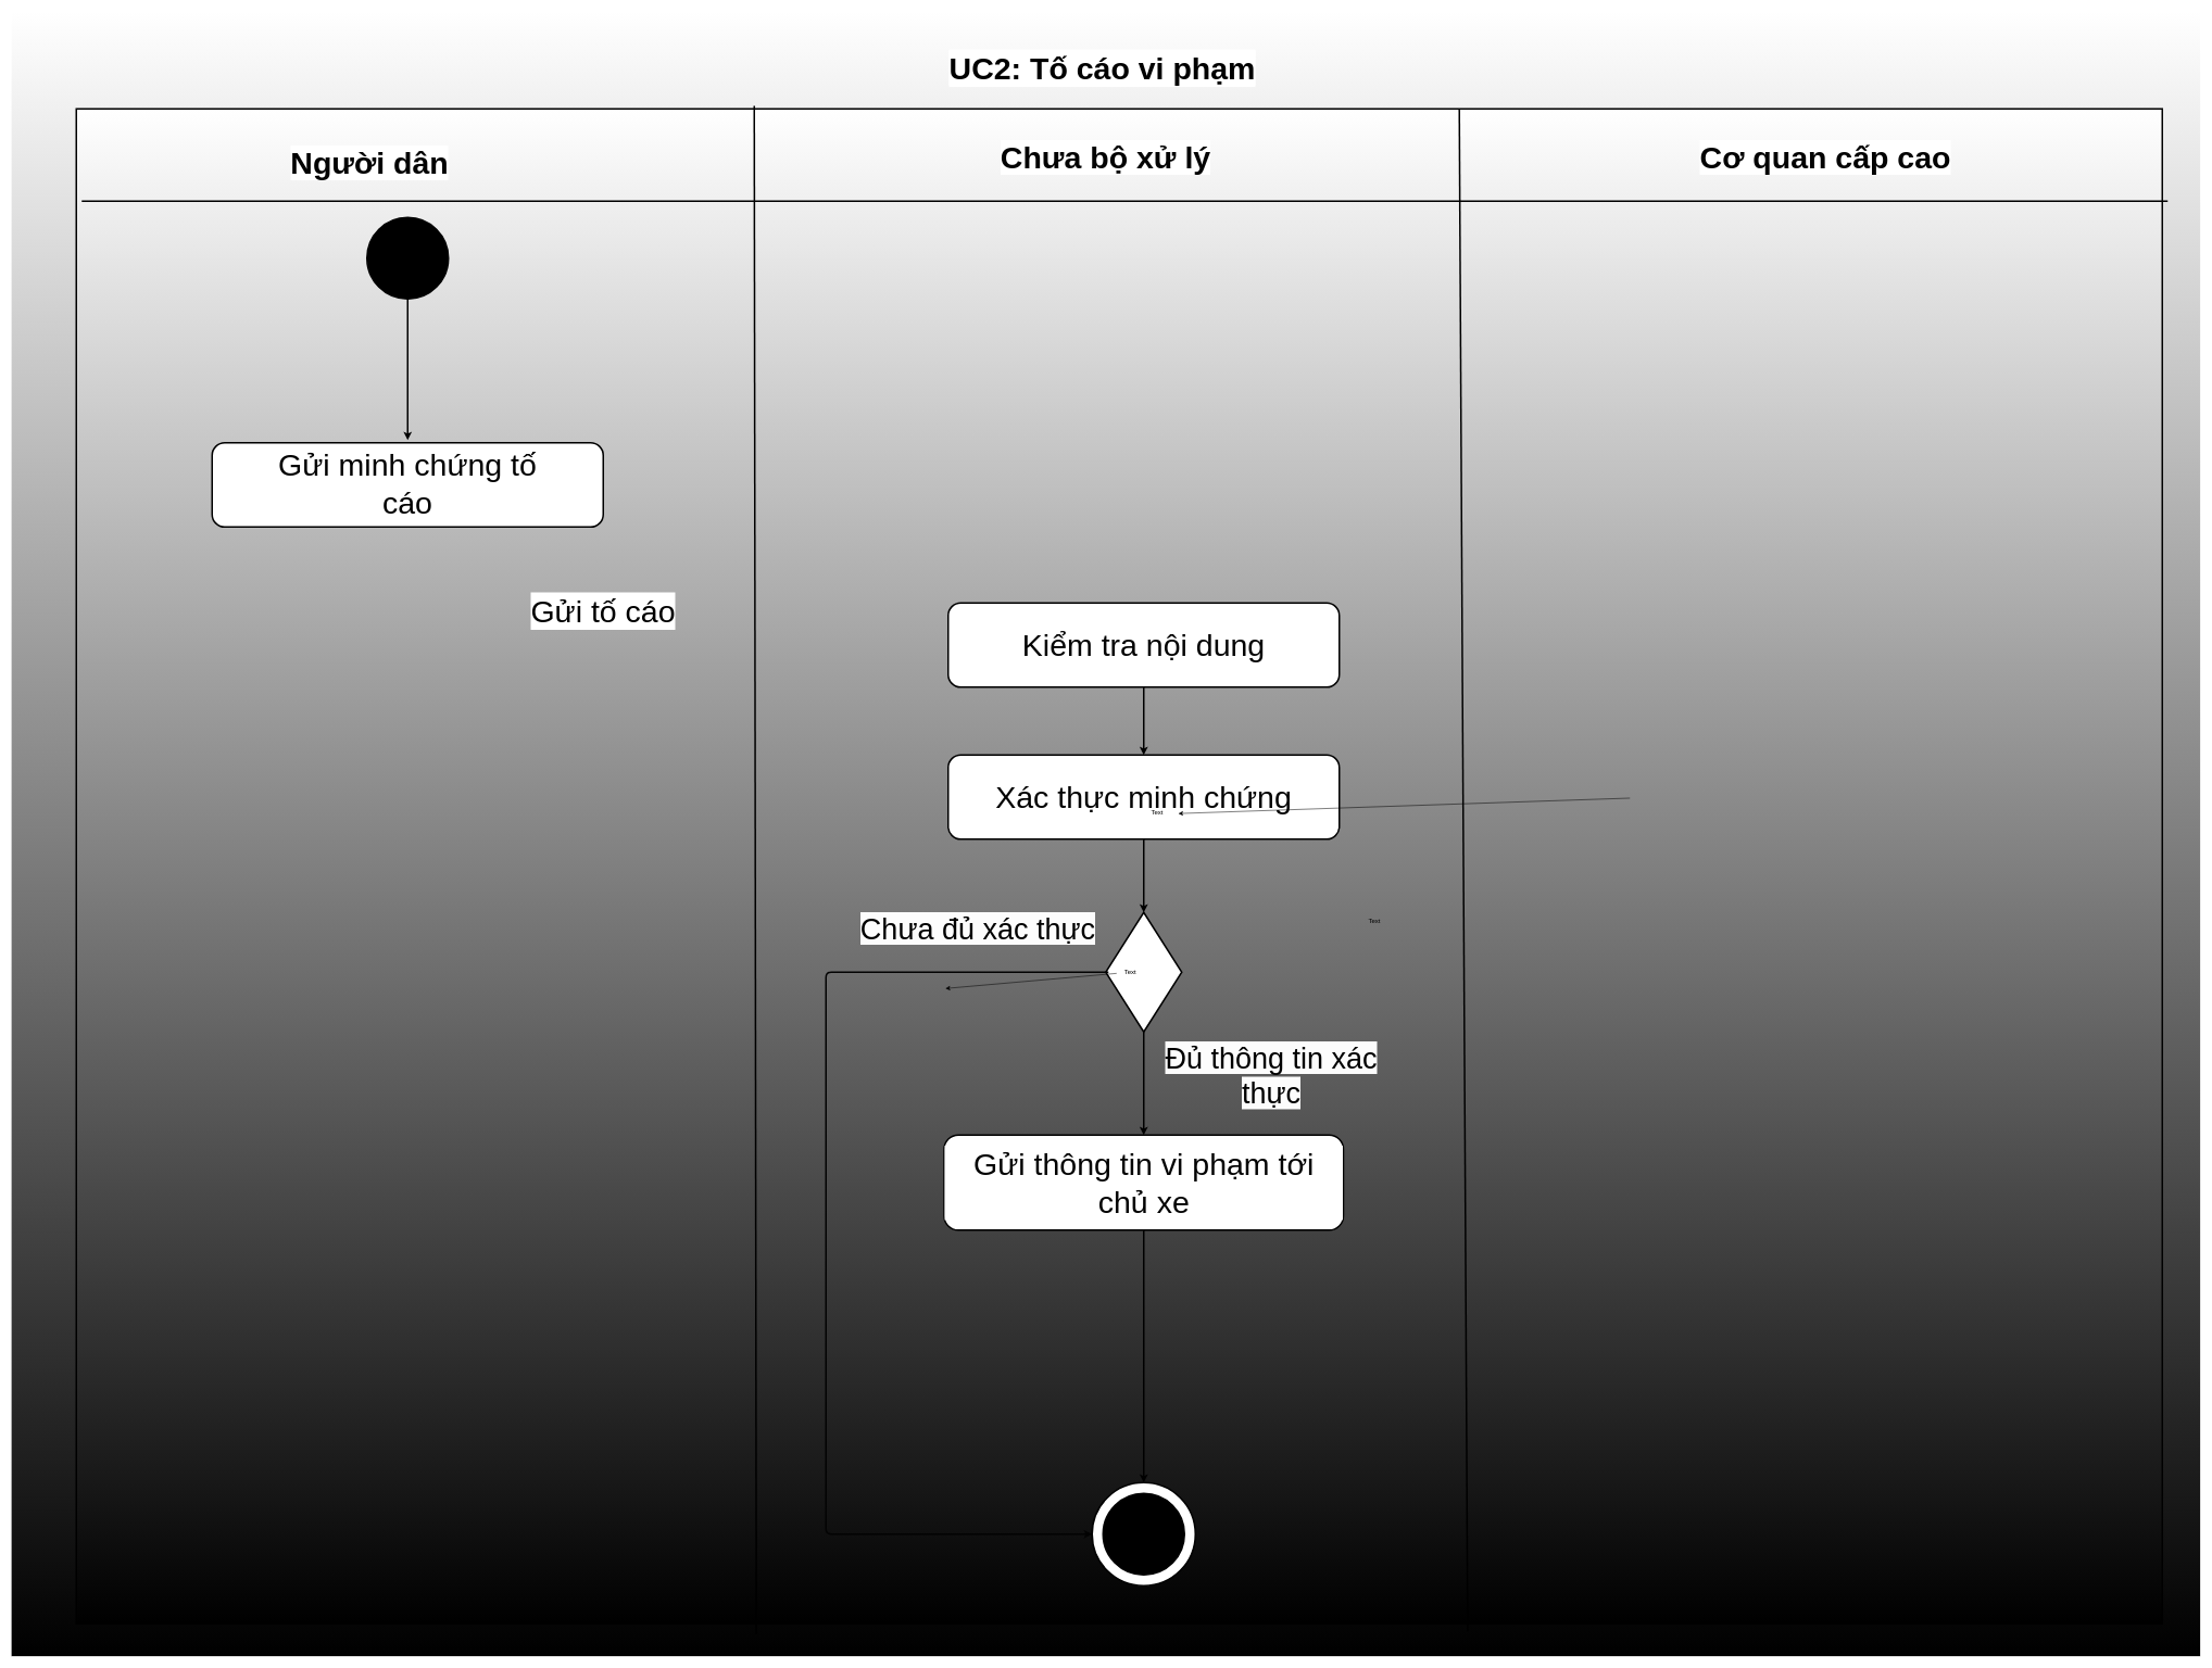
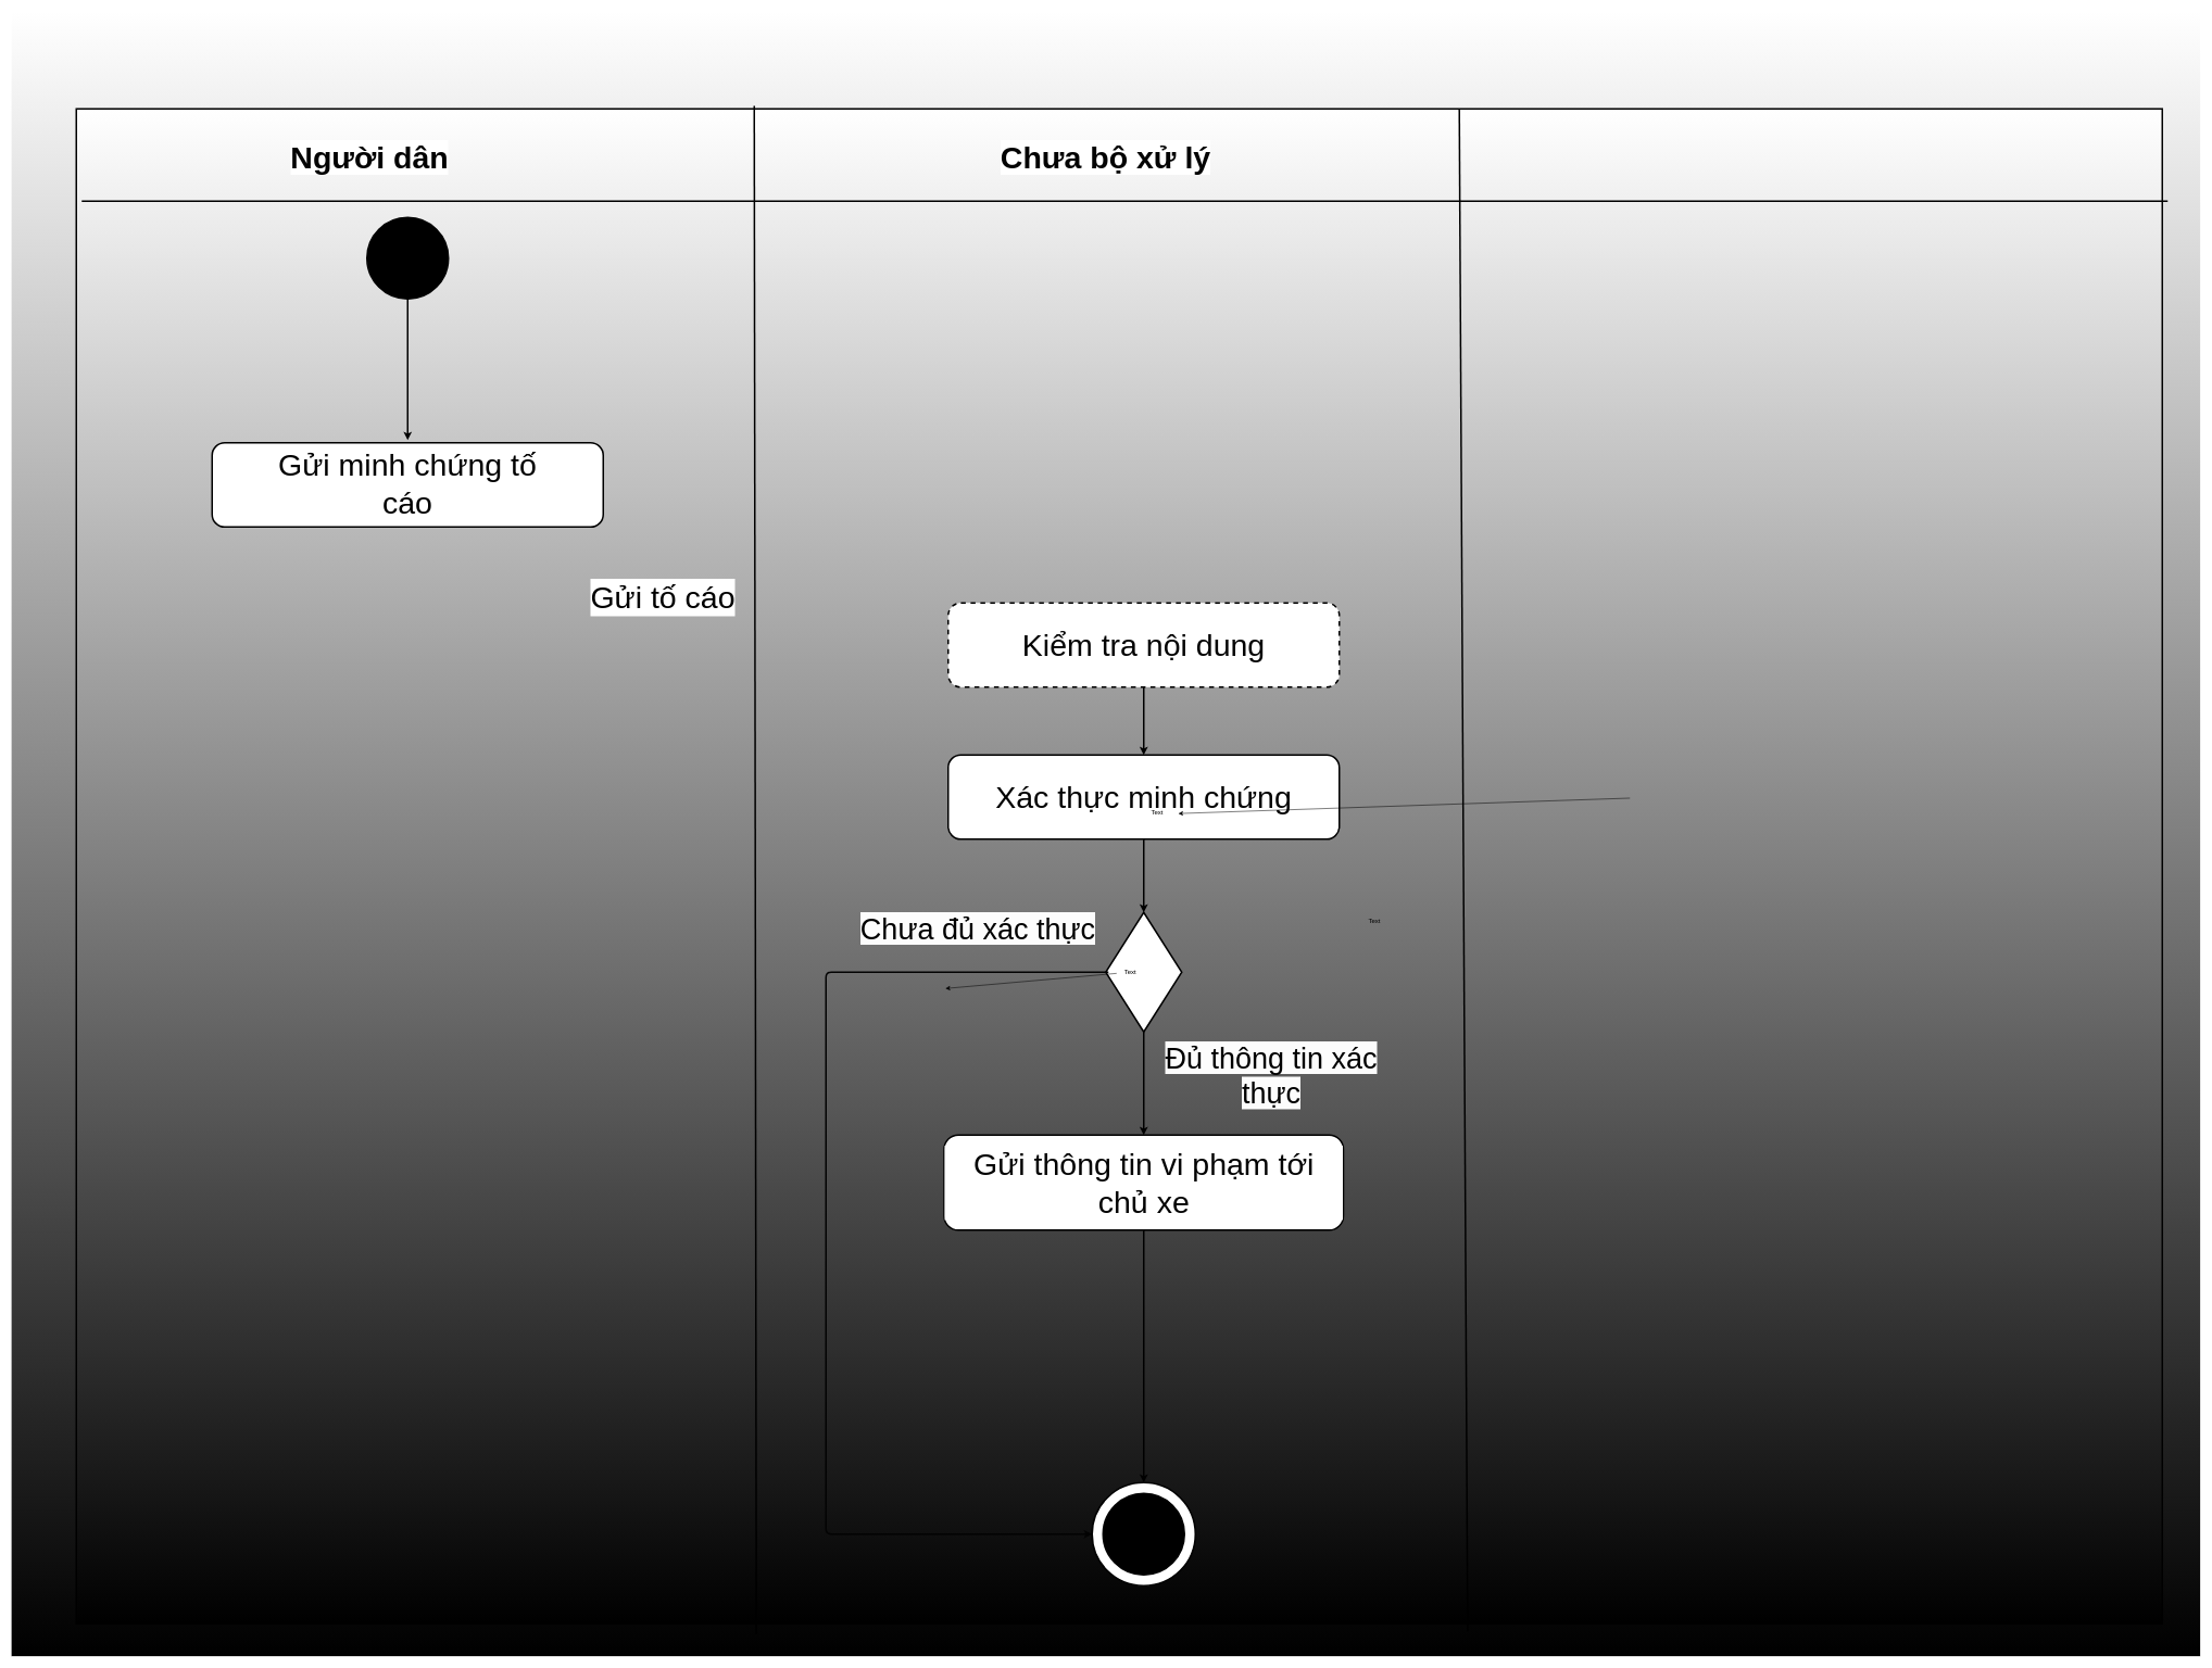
  <mxCell id="0" />
  <mxCell id="1" parent="0" />
  <mxCell id="2" value="" style="rounded=0;whiteSpace=wrap;html=1;strokeColor=#FFFFFF;fillColor=#FFFFFF;gradientColor=default;" vertex="1" parent="1"><mxGeometry x="20" y="20" width="4030" height="3030" as="geometry" /></mxCell>
  <mxCell id="3" value="" style="rounded=0;whiteSpace=wrap;html=1;strokeColor=#000000;fillColor=#FFFFFF;gradientColor=default;strokeWidth=3;movable=0;resizable=0;rotatable=0;deletable=0;editable=0;connectable=0;" vertex="1" parent="1"><mxGeometry x="140" y="200" width="3840" height="2790" as="geometry" /></mxCell>
  <mxCell id="4" value="" style="endArrow=none;html=1;entryX=0.325;entryY=-0.002;entryDx=0;entryDy=0;entryPerimeter=0;exitX=0.326;exitY=1.007;exitDx=0;exitDy=0;exitPerimeter=0;strokeColor=#000000;strokeWidth=3;movable=0;resizable=0;rotatable=0;deletable=0;editable=0;connectable=0;" edge="1" parent="1" source="3" target="3"><mxGeometry width="50" height="50" relative="1" as="geometry"><mxPoint x="2020" y="1390" as="sourcePoint" /><mxPoint x="2070" y="1340" as="targetPoint" /></mxGeometry></mxCell>
  <mxCell id="5" value="" style="endArrow=none;html=1;strokeColor=#000000;entryX=0.663;entryY=0;entryDx=0;entryDy=0;entryPerimeter=0;exitX=0.667;exitY=1.005;exitDx=0;exitDy=0;exitPerimeter=0;strokeWidth=3;movable=0;resizable=0;rotatable=0;deletable=0;editable=0;connectable=0;" edge="1" parent="1" source="3" target="3"><mxGeometry width="50" height="50" relative="1" as="geometry"><mxPoint x="2860" y="1370" as="sourcePoint" /><mxPoint x="2910" y="1320" as="targetPoint" /></mxGeometry></mxCell>
  <mxCell id="6" value="" style="endArrow=none;html=1;strokeColor=#000000;strokeWidth=3;movable=0;resizable=0;rotatable=0;deletable=0;editable=0;connectable=0;" edge="1" parent="1"><mxGeometry width="50" height="50" relative="1" as="geometry"><mxPoint x="150" y="370" as="sourcePoint" /><mxPoint x="3990" y="370" as="targetPoint" /></mxGeometry></mxCell>
  <mxCell id="7" value="Text" style="text;strokeColor=none;align=center;fillColor=none;html=1;verticalAlign=middle;whiteSpace=wrap;rounded=0;strokeWidth=3;" vertex="1" parent="1"><mxGeometry x="2500" y="1450" width="60" height="490" as="geometry" /></mxCell>
- <mxCell id="8" value="&lt;b&gt;&lt;font style=&quot;background-color: rgb(255, 255, 255); font-size: 57px;&quot; color=&quot;#030303&quot;&gt;Người dân&lt;/font&gt;&lt;/b&gt;" style="text;strokeColor=none;align=center;fillColor=none;html=1;verticalAlign=middle;whiteSpace=wrap;rounded=0;strokeWidth=3;" vertex="1" parent="1"><mxGeometry x="250" y="230" width="860" height="140" as="geometry" /></mxCell>
+ <mxCell id="8" value="&lt;b&gt;&lt;font style=&quot;background-color: rgb(255, 255, 255); font-size: 57px;&quot; color=&quot;#030303&quot;&gt;Người dân&lt;/font&gt;&lt;/b&gt;" style="text;strokeColor=none;align=center;fillColor=none;html=1;verticalAlign=middle;whiteSpace=wrap;rounded=0;strokeWidth=3;" vertex="1" parent="1"><mxGeometry x="250" y="220" width="860" height="140" as="geometry" /></mxCell>
  <mxCell id="9" value="&lt;b&gt;&lt;font style=&quot;background-color: rgb(255, 255, 255); font-size: 57px;&quot; color=&quot;#030303&quot;&gt;Chưa bộ xử lý&lt;/font&gt;&lt;/b&gt;" style="text;strokeColor=none;align=center;fillColor=none;html=1;verticalAlign=middle;whiteSpace=wrap;rounded=0;strokeWidth=3;" vertex="1" parent="1"><mxGeometry x="1605" y="220" width="860" height="140" as="geometry" /></mxCell>
- <mxCell id="10" value="&lt;b&gt;&lt;font style=&quot;background-color: rgb(255, 255, 255); font-size: 57px;&quot; color=&quot;#030303&quot;&gt;Cơ quan cấp cao&lt;/font&gt;&lt;/b&gt;" style="text;strokeColor=none;align=center;fillColor=none;html=1;verticalAlign=middle;whiteSpace=wrap;rounded=0;strokeWidth=3;" vertex="1" parent="1"><mxGeometry x="2930" y="220" width="860" height="140" as="geometry" /></mxCell>
  <mxCell id="11" value="" style="ellipse;whiteSpace=wrap;html=1;aspect=fixed;labelBackgroundColor=#FFFFFF;strokeColor=#000000;strokeWidth=3;fontSize=57;fontColor=#030303;fillColor=#000000;gradientColor=#000000;" vertex="1" parent="1"><mxGeometry x="675" y="400" width="150" height="150" as="geometry" /></mxCell>
  <mxCell id="12" value="" style="rounded=1;whiteSpace=wrap;html=1;labelBackgroundColor=#FFFFFF;strokeColor=#000000;strokeWidth=3;fontSize=57;fontColor=#030303;fillColor=#FFFFFF;gradientColor=#FFFFFF;" vertex="1" parent="1"><mxGeometry x="390" y="815" width="720" height="155" as="geometry" /></mxCell>
- <mxCell id="13" value="&lt;font style=&quot;background-color: rgb(255, 255, 255);&quot; color=&quot;#000000&quot;&gt;&lt;b&gt;UC2: Tố cáo vi phạm&lt;/b&gt;&lt;/font&gt;" style="text;strokeColor=none;align=center;fillColor=none;html=1;verticalAlign=middle;whiteSpace=wrap;rounded=0;labelBackgroundColor=#FFFFFF;strokeWidth=3;fontSize=57;fontColor=#030303;" vertex="1" parent="1"><mxGeometry x="1670" y="70" width="717.5" height="110" as="geometry" /></mxCell>
  <mxCell id="14" value="Gửi minh chứng tố cáo" style="text;strokeColor=none;align=center;fillColor=none;html=1;verticalAlign=middle;whiteSpace=wrap;rounded=0;labelBackgroundColor=#FFFFFF;strokeWidth=3;fontSize=57;fontColor=#000000;" vertex="1" parent="1"><mxGeometry x="510" y="810" width="480" height="160" as="geometry" /></mxCell>
  <mxCell id="15" style="edgeStyle=none;html=1;exitX=0.5;exitY=1;exitDx=0;exitDy=0;strokeColor=#000000;strokeWidth=3;fontSize=57;fontColor=#000000;entryX=0.5;entryY=0;entryDx=0;entryDy=0;" edge="1" parent="1" source="16"><mxGeometry relative="1" as="geometry"><mxPoint x="2105" y="1390" as="targetPoint" /></mxGeometry></mxCell>
- <mxCell id="16" value="Kiểm tra nội dung" style="rounded=1;whiteSpace=wrap;html=1;labelBackgroundColor=#FFFFFF;strokeColor=#000000;strokeWidth=3;fontSize=57;fontColor=#030303;fillColor=#FFFFFF;gradientColor=#FFFFFF;" vertex="1" parent="1"><mxGeometry x="1745" y="1110" width="720" height="155" as="geometry" /></mxCell>
+ <mxCell id="16" value="Kiểm tra nội dung" style="rounded=1;whiteSpace=wrap;html=1;labelBackgroundColor=#FFFFFF;strokeColor=#000000;strokeWidth=3;fontSize=57;fontColor=#030303;fillColor=#FFFFFF;gradientColor=#FFFFFF;dashed=1;" vertex="1" parent="1"><mxGeometry x="1745" y="1110" width="720" height="155" as="geometry" /></mxCell>
  <mxCell id="17" style="edgeStyle=none;html=1;exitX=0.5;exitY=1;exitDx=0;exitDy=0;strokeColor=#000000;strokeWidth=3;fontSize=57;fontColor=#000000;entryX=0.5;entryY=0;entryDx=0;entryDy=0;" edge="1" parent="1" source="18" target="20"><mxGeometry relative="1" as="geometry"><mxPoint x="3390" y="2120" as="targetPoint" /></mxGeometry></mxCell>
  <mxCell id="18" value="Xác thực minh chứng" style="rounded=1;whiteSpace=wrap;html=1;labelBackgroundColor=#FFFFFF;strokeColor=#000000;strokeWidth=3;fontSize=57;fontColor=#030303;fillColor=#FFFFFF;gradientColor=#FFFFFF;" vertex="1" parent="1"><mxGeometry x="1745" y="1390" width="720" height="155" as="geometry" /></mxCell>
  <mxCell id="19" style="edgeStyle=none;html=1;exitX=0.5;exitY=1;exitDx=0;exitDy=0;entryX=0.5;entryY=0;entryDx=0;entryDy=0;strokeColor=#000000;strokeWidth=3;fontSize=57;fontColor=#000000;" edge="1" parent="1" source="20" target="22"><mxGeometry relative="1" as="geometry" /></mxCell>
  <mxCell id="20" value="" style="rhombus;whiteSpace=wrap;html=1;labelBackgroundColor=#FFFFFF;strokeColor=#000000;strokeWidth=3;fontSize=57;fontColor=#000000;fillColor=#FFFFFF;gradientColor=#FFFFFF;" vertex="1" parent="1"><mxGeometry x="2035" y="1680" width="140" height="220" as="geometry" /></mxCell>
  <mxCell id="21" style="edgeStyle=none;html=1;exitX=0.5;exitY=1;exitDx=0;exitDy=0;entryX=0.5;entryY=0;entryDx=0;entryDy=0;strokeColor=#000000;strokeWidth=3;fontSize=57;fontColor=#000000;" edge="1" parent="1" source="22" target="23"><mxGeometry relative="1" as="geometry" /></mxCell>
  <mxCell id="22" value="Gửi thông tin vi phạm tới chủ xe" style="rounded=1;whiteSpace=wrap;html=1;labelBackgroundColor=#FFFFFF;strokeColor=#000000;strokeWidth=3;fontSize=57;fontColor=#030303;fillColor=#FFFFFF;gradientColor=#FFFFFF;" vertex="1" parent="1"><mxGeometry x="1737.5" y="2090" width="735" height="175" as="geometry" /></mxCell>
  <mxCell id="23" value="" style="ellipse;whiteSpace=wrap;html=1;aspect=fixed;labelBackgroundColor=#FFFFFF;strokeColor=#000000;strokeWidth=3;fontSize=57;fontColor=#000000;fillColor=#FFFFFF;gradientColor=#FFFFFF;movable=1;resizable=1;rotatable=1;deletable=1;editable=1;connectable=1;" vertex="1" parent="1"><mxGeometry x="2010" y="2730" width="190" height="190" as="geometry" /></mxCell>
  <mxCell id="24" value="" style="ellipse;whiteSpace=wrap;html=1;aspect=fixed;labelBackgroundColor=#FFFFFF;strokeColor=#000000;strokeWidth=3;fontSize=57;fontColor=#030303;fillColor=#000000;gradientColor=#000000;movable=1;resizable=1;rotatable=1;deletable=1;editable=1;connectable=1;" vertex="1" parent="1"><mxGeometry x="2030" y="2750" width="150" height="150" as="geometry" /></mxCell>
  <mxCell id="25" value="" style="endArrow=classic;html=1;strokeColor=#000000;strokeWidth=3;fontSize=57;fontColor=#000000;exitX=0.5;exitY=1;exitDx=0;exitDy=0;entryX=0.5;entryY=0;entryDx=0;entryDy=0;" edge="1" parent="1" source="11" target="14"><mxGeometry width="50" height="50" relative="1" as="geometry"><mxPoint x="1750" y="1200" as="sourcePoint" /><mxPoint x="2560" y="1180" as="targetPoint" /></mxGeometry></mxCell>
- <mxCell id="26" value="Gửi tố cáo" style="text;strokeColor=none;align=center;fillColor=none;html=1;verticalAlign=middle;whiteSpace=wrap;rounded=0;labelBackgroundColor=#FFFFFF;strokeWidth=3;fontSize=57;fontColor=#000000;" vertex="1" parent="1"><mxGeometry x="920" y="1060" width="380" height="130" as="geometry" /></mxCell>
+ <mxCell id="26" value="Gửi tố cáo" style="text;strokeColor=none;align=center;fillColor=none;html=1;verticalAlign=middle;whiteSpace=wrap;rounded=0;labelBackgroundColor=#FFFFFF;strokeWidth=3;fontSize=57;fontColor=#000000;" vertex="1" parent="1"><mxGeometry x="1030" y="1035" width="380" height="130" as="geometry" /></mxCell>
  <mxCell id="27" value="" style="edgeStyle=none;html=1;" edge="1" parent="1"><mxGeometry relative="1" as="geometry"><mxPoint x="3000" y="1469.439" as="sourcePoint" /><mxPoint x="2168.714" y="1497.824" as="targetPoint" /></mxGeometry></mxCell>
  <mxCell id="28" style="edgeStyle=none;html=1;" edge="1" parent="1" source="29"><mxGeometry relative="1" as="geometry"><mxPoint x="1740" y="1820" as="targetPoint" /></mxGeometry></mxCell>
  <mxCell id="29" value="Text" style="text;html=1;align=center;verticalAlign=middle;resizable=0;points=[];autosize=1;strokeColor=none;fillColor=none;" vertex="1" parent="1"><mxGeometry x="2055" y="1775" width="50" height="30" as="geometry" /></mxCell>
  <mxCell id="30" value="" style="endArrow=classic;html=1;exitX=-0.3;exitY=0.5;exitDx=0;exitDy=0;exitPerimeter=0;strokeColor=#030303;strokeWidth=3;entryX=0;entryY=0.5;entryDx=0;entryDy=0;" edge="1" parent="1" source="29" target="23"><mxGeometry width="50" height="50" relative="1" as="geometry"><mxPoint x="1580" y="1920" as="sourcePoint" /><mxPoint x="1970" y="2825" as="targetPoint" /><Array as="points"><mxPoint x="1520" y="1790" /><mxPoint x="1520" y="2825" /></Array></mxGeometry></mxCell>
  <mxCell id="31" value="Text" style="text;html=1;strokeColor=none;fillColor=none;align=center;verticalAlign=middle;whiteSpace=wrap;rounded=0;" vertex="1" parent="1"><mxGeometry x="2100" y="1480" width="60" height="30" as="geometry" /></mxCell>
  <mxCell id="32" value="&lt;font style=&quot;background-color: rgb(252, 252, 252); font-size: 54px;&quot; color=&quot;#000000&quot;&gt;Chưa đủ xác thực&lt;/font&gt;" style="text;strokeColor=none;align=center;fillColor=none;html=1;verticalAlign=middle;whiteSpace=wrap;rounded=0;" vertex="1" parent="1"><mxGeometry x="1560" y="1660" width="480" height="100" as="geometry" /></mxCell>
  <mxCell id="33" value="&lt;font color=&quot;#000000&quot;&gt;&lt;span style=&quot;font-size: 54px; background-color: rgb(252, 252, 252);&quot;&gt;Đủ thông tin xác thực&lt;/span&gt;&lt;/font&gt;" style="text;strokeColor=none;align=center;fillColor=none;html=1;verticalAlign=middle;whiteSpace=wrap;rounded=0;" vertex="1" parent="1"><mxGeometry x="2100" y="1930" width="480" height="100" as="geometry" /></mxCell>
